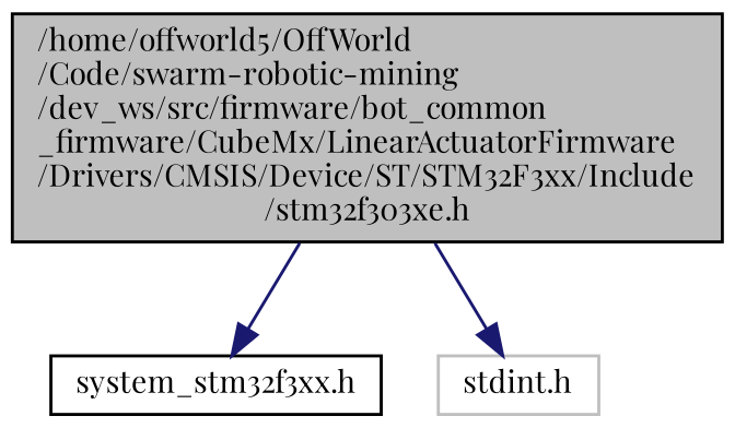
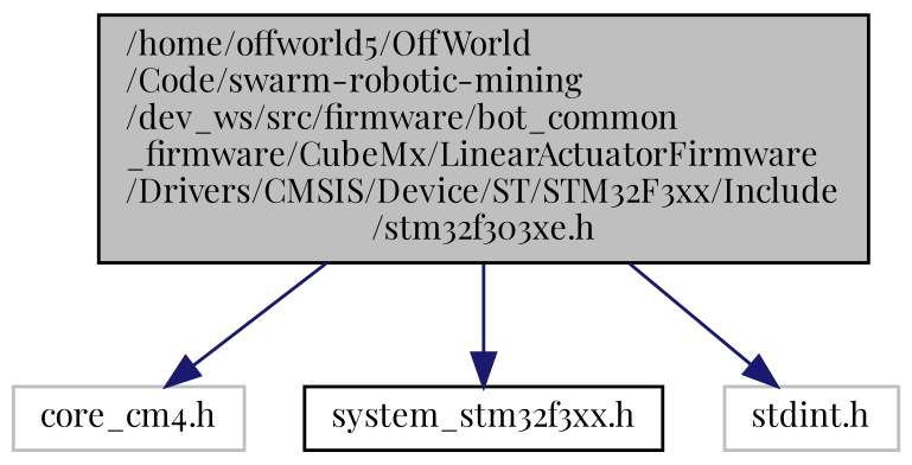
  digraph {
    fontname="Playfair Display"
    node [color=black fillcolor=white fontname="Playfair Display" fontsize=10 shape=record style=filled]
    edge [color=midnightblue fontname="Playfair Display" fontsize=10 labelfontname=Helvetica labelfontsize=10 style=solid]
    n1 [fillcolor=grey75 fontcolor=black height=0.2 label="/home/offworld5/OffWorld\l/Code/swarm-robotic-mining\l/dev_ws/src/firmware/bot_common\l_firmware/CubeMx/LinearActuatorFirmware\l/Drivers/CMSIS/Device/ST/STM32F3xx/Include\l/stm32f303xe.h" width=0.4]
+   n2 [color=grey75 height=0.2 label="core_cm4.h" width=0.4]
    n3 [height=0.2 label="system_stm32f3xx.h" width=0.4]
    n4 [color=grey75 height=0.2 label="stdint.h" width=0.4]
+   n1 -> n2
    n1 -> n3
    n1 -> n4
  }
